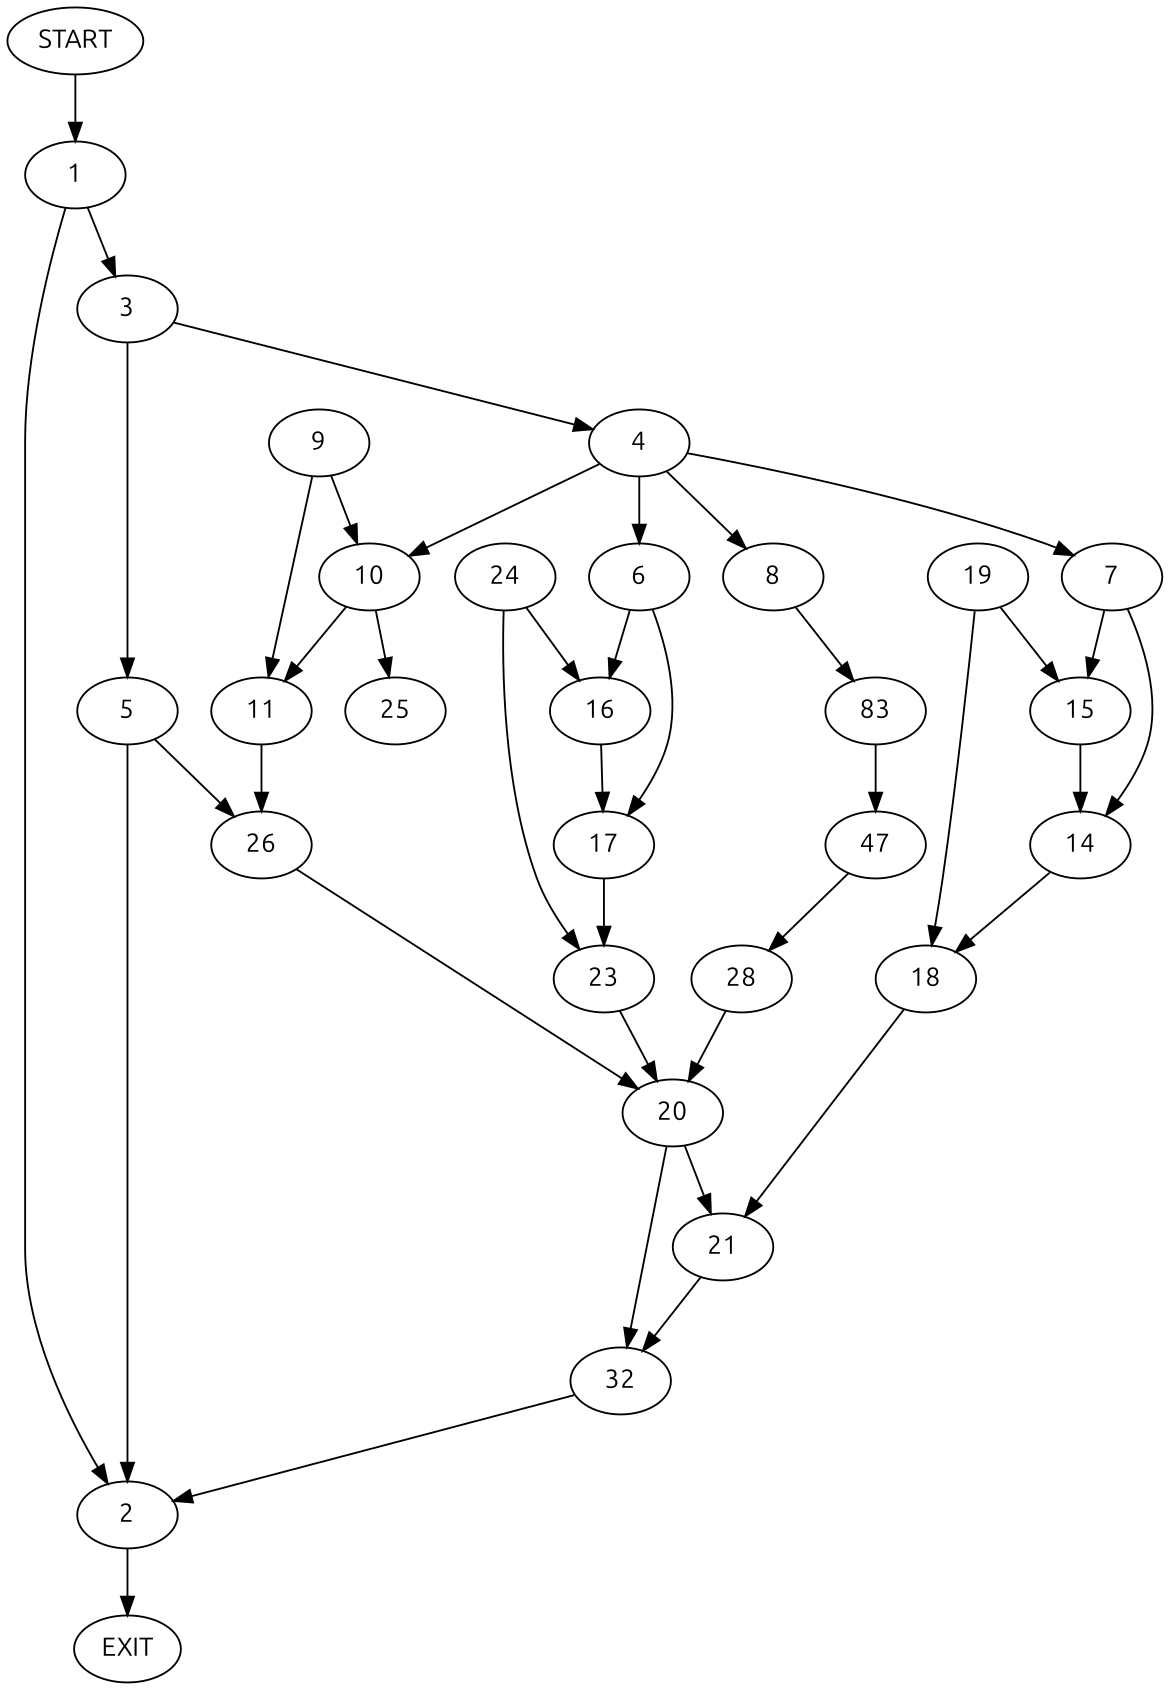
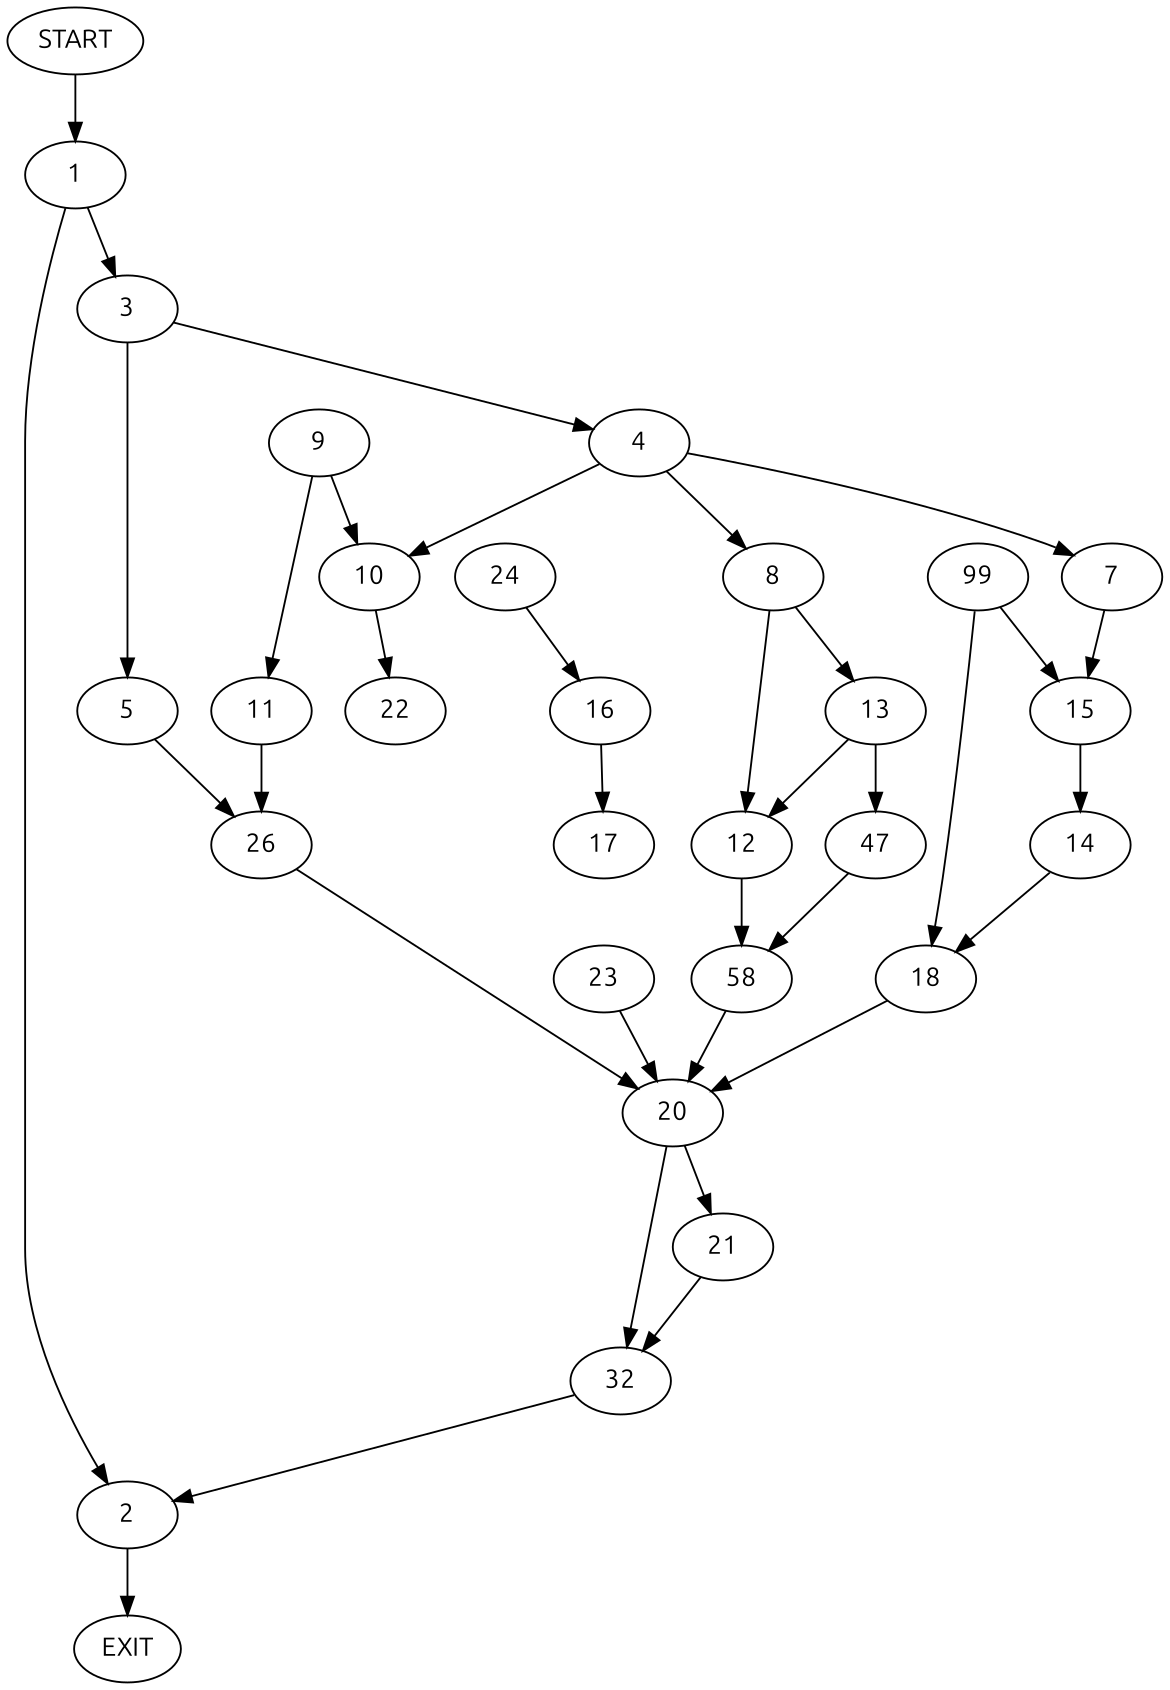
  digraph {
    fontname=Ubuntu
    node [fontname=Ubuntu]
    edge [fontname=Ubuntu]
    n1 [label=START]
    1
    2
    3
    n5 [label=EXIT]
    4
    5
-   6
    7
    8
    10
    26
    16
    17
    14
    15
-   13 [label=83]
+   12
+   13
    9
    11
    23
    18
-   28
+   28 [label=58]
    n24 [label=47]
-   25
+   25 [label=22]
    20
-   19
+   19 [label=99]
    24
    21
    n30 [label=32]
    n1 -> 1
    1 -> 2
    1 -> 3
    2 -> n5
    3 -> 4
    3 -> 5
-   4 -> 6
    4 -> 7
    4 -> 8
    4 -> 10
-   5 -> 2
    5 -> 26
-   6 -> 16
-   6 -> 17
-   7 -> 14
    7 -> 15
+   8 -> 12
    8 -> 13
-   10 -> 11
    10 -> 25
    26 -> 20
    16 -> 17
-   17 -> 23
    14 -> 18
    15 -> 14
+   12 -> 28
+   13 -> 12
    13 -> n24
    9 -> 10
    9 -> 11
    11 -> 26
    23 -> 20
-   18 -> 21
+   18 -> 20
    28 -> 20
    n24 -> 28
    20 -> 21
    20 -> n30
    19 -> 15
    19 -> 18
    24 -> 16
-   24 -> 23
    21 -> n30
    n30 -> 2
  }
